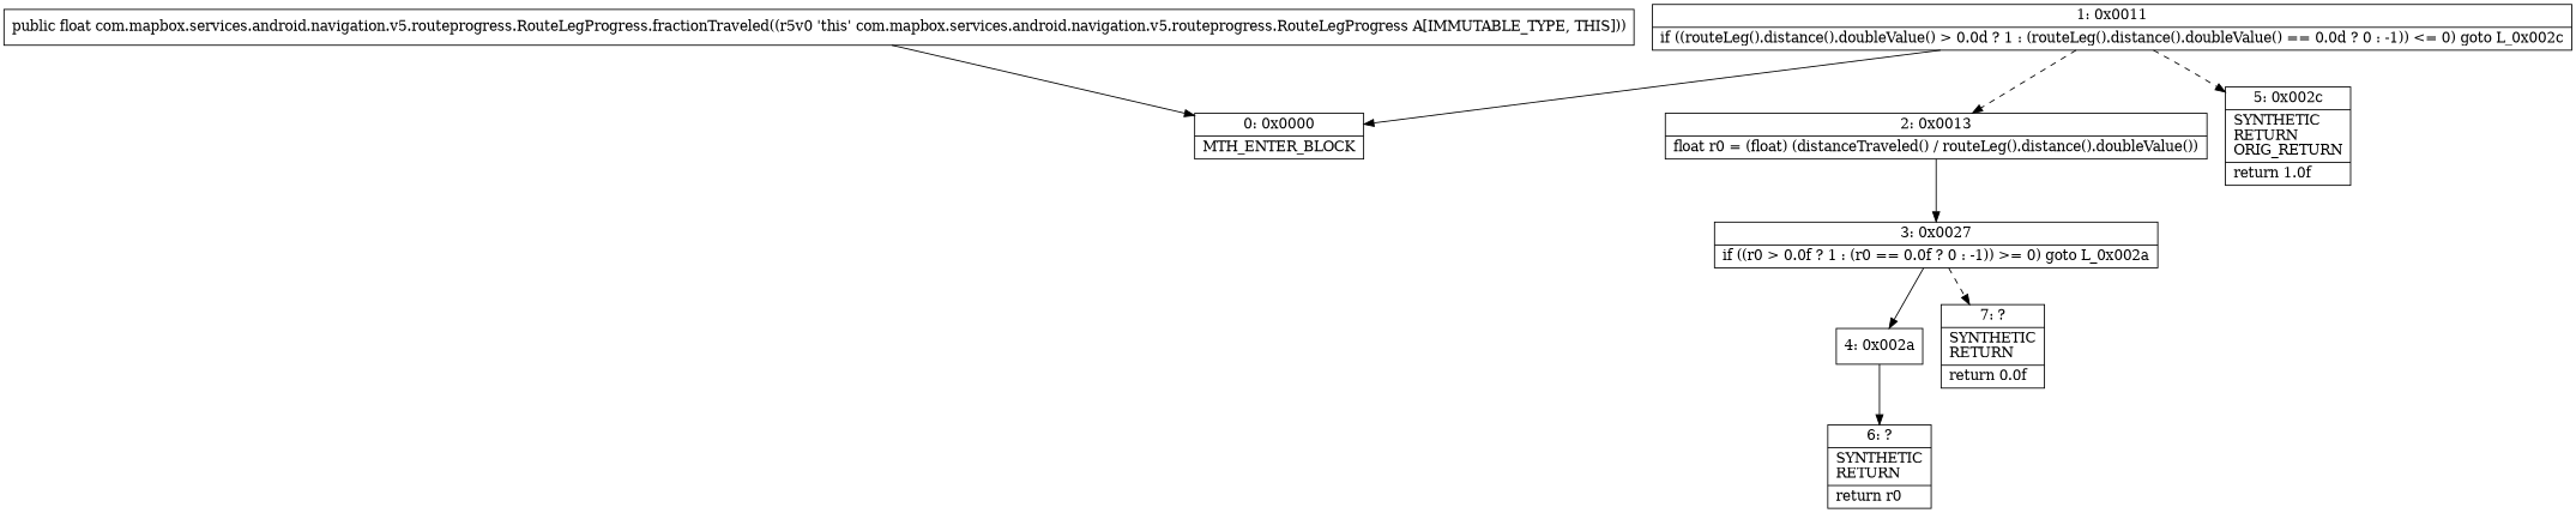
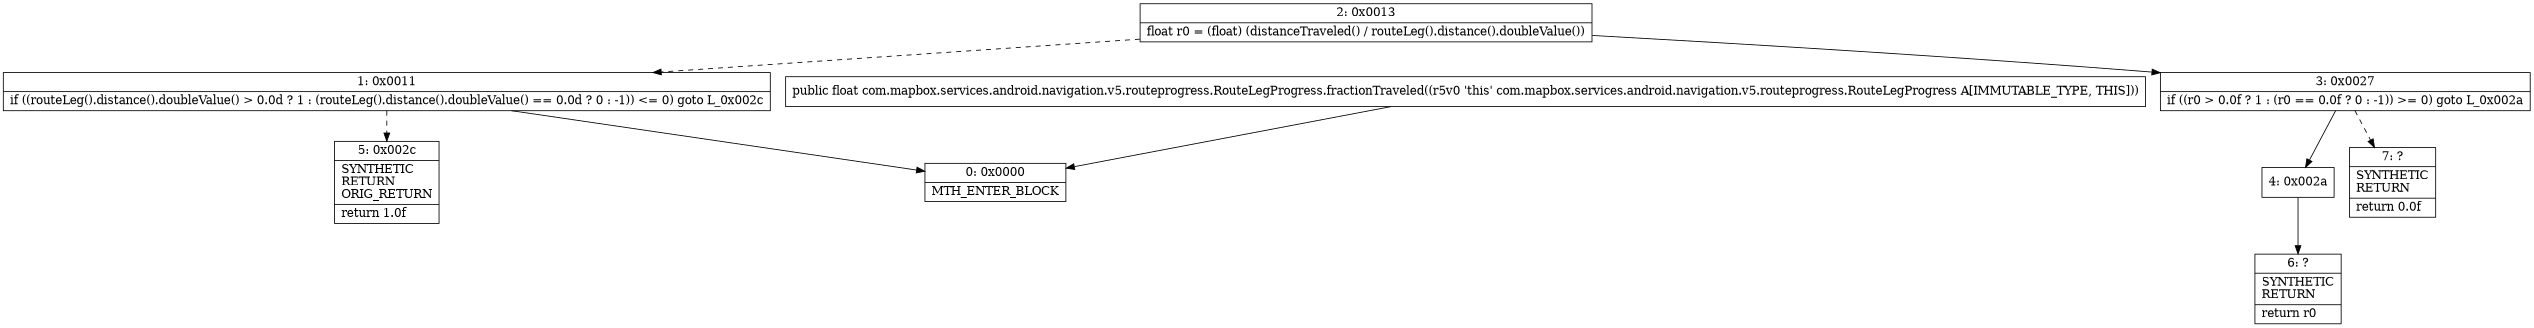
  digraph {
    node [shape=record]
    n1 [label="{0\:\ 0x0000|MTH_ENTER_BLOCK\l}"]
    n2 [label="{1\:\ 0x0011|if ((routeLeg().distance().doubleValue() \> 0.0d ? 1 : (routeLeg().distance().doubleValue() == 0.0d ? 0 : \-1)) \<= 0) goto L_0x002c\l}"]
    n3 [label="{2\:\ 0x0013|float r0 = (float) (distanceTraveled() \/ routeLeg().distance().doubleValue())\l}"]
    n4 [label="{5\:\ 0x002c|SYNTHETIC\lRETURN\lORIG_RETURN\l|return 1.0f\l}"]
    n5 [label="{3\:\ 0x0027|if ((r0 \> 0.0f ? 1 : (r0 == 0.0f ? 0 : \-1)) \>= 0) goto L_0x002a\l}"]
    n6 [label="{4\:\ 0x002a}"]
    n7 [label="{7\:\ ?|SYNTHETIC\lRETURN\l|return 0.0f\l}"]
    n8 [label="{6\:\ ?|SYNTHETIC\lRETURN\l|return r0\l}"]
    n9 [label="{public float com.mapbox.services.android.navigation.v5.routeprogress.RouteLegProgress.fractionTraveled((r5v0 'this' com.mapbox.services.android.navigation.v5.routeprogress.RouteLegProgress A[IMMUTABLE_TYPE, THIS])) }"]
    n2 -> n1
-   n2 -> n3 [style=dashed]
+   n3 -> n2 [style=dashed]
    n2 -> n4 [style=dashed]
    n3 -> n5
    n5 -> n6
    n5 -> n7 [style=dashed]
    n6 -> n8
    n9 -> n1
  }
